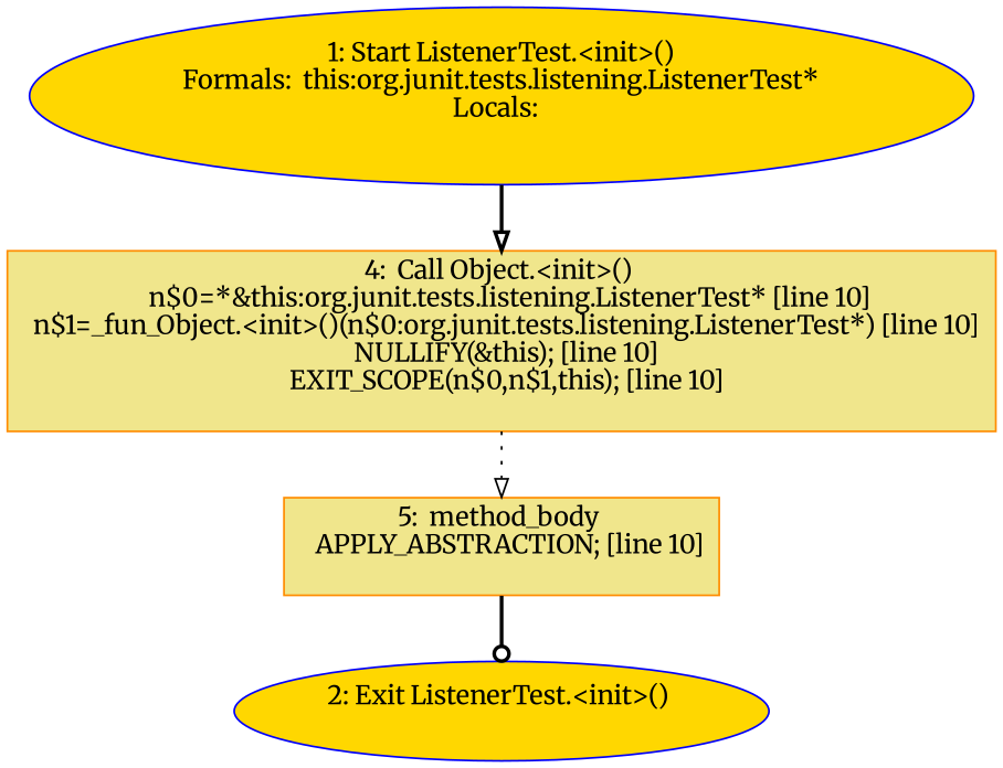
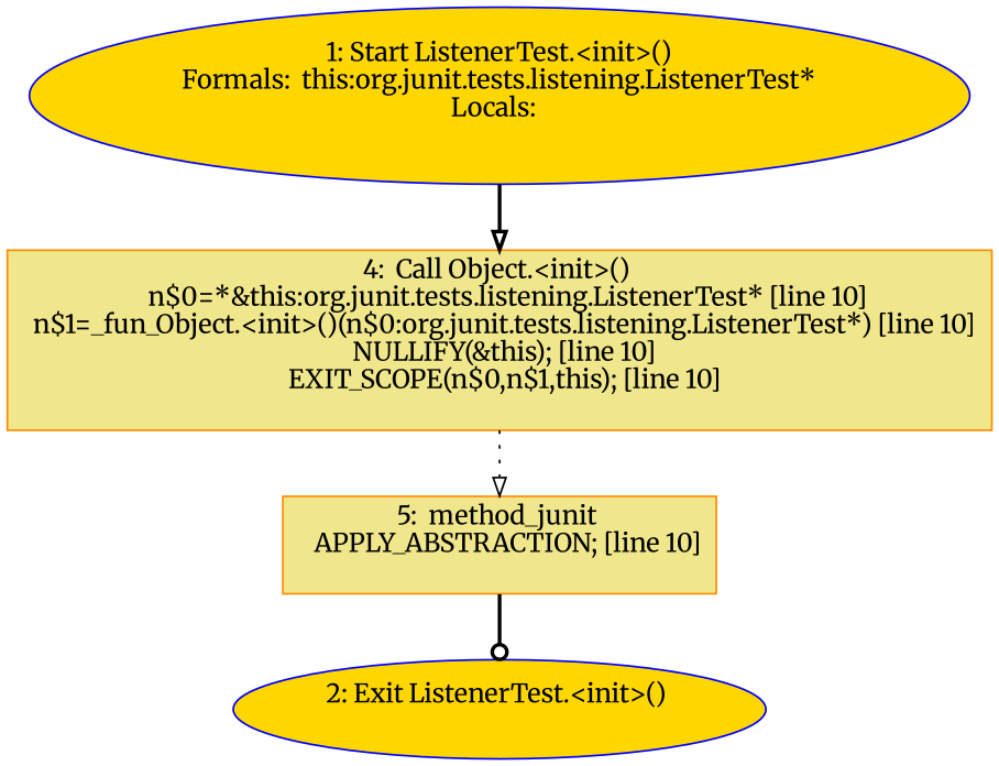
  digraph {
    fontname=Merriweather
    node [color=blue fillcolor=gold fontname=Merriweather style=filled]
    edge [arrowhead=onormal fontname=Merriweather style=bold]
    n1 [label="1: Start ListenerTest.<init>()\nFormals:  this:org.junit.tests.listening.ListenerTest*\nLocals:  \n  "]
    n2 [color=darkorange fillcolor=khaki label="4:  Call Object.<init>() \n   n$0=*&this:org.junit.tests.listening.ListenerTest* [line 10]\n  n$1=_fun_Object.<init>()(n$0:org.junit.tests.listening.ListenerTest*) [line 10]\n  NULLIFY(&this); [line 10]\n  EXIT_SCOPE(n$0,n$1,this); [line 10]\n " shape=box]
-   n3 [color=darkorange fillcolor=khaki label="5:  method_body \n   APPLY_ABSTRACTION; [line 10]\n " shape=box]
+   n3 [color=darkorange fillcolor=khaki label="5:  method_junit \n   APPLY_ABSTRACTION; [line 10]\n " shape=box]
    n4 [label="2: Exit ListenerTest.<init>() \n  "]
    n1 -> n2
    n2 -> n3 [style=dotted]
    n3 -> n4 [arrowhead=odot]
  }
